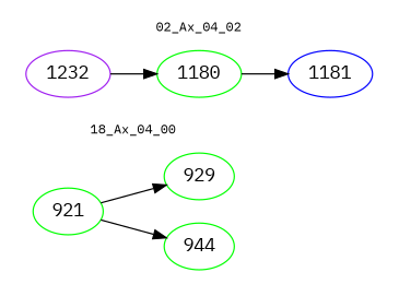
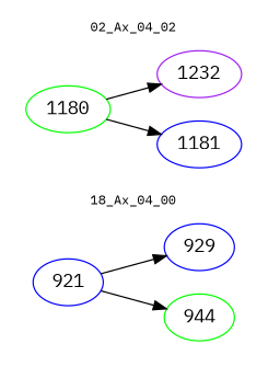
  digraph {
    fontname="IBM Plex Mono"
    rankdir=LR
    node [color=green fontname="IBM Plex Mono"]
    edge [color=black fontname="IBM Plex Mono"]
-   n1 [label=921]
+   n1 [color=blue label=921]
    n2 [label=944]
-   n3 [label=929]
+   n3 [color=blue label=929]
    n4 [label=1180]
    n5 [color=blue label=1181]
    n6 [color=purple label=1232]
    subgraph cluster_1 {
      color=white
      fontsize=10
      label="18_Ax_04_00"
      n1
      n2
      n3
    }
    subgraph cluster_2 {
      color=white
      fontsize=10
      label="02_Ax_04_02"
      n4
      n5
      n6
    }
    n1 -> n2
    n1 -> n3
    n4 -> n5
-   n6 -> n4
+   n4 -> n6
  }
